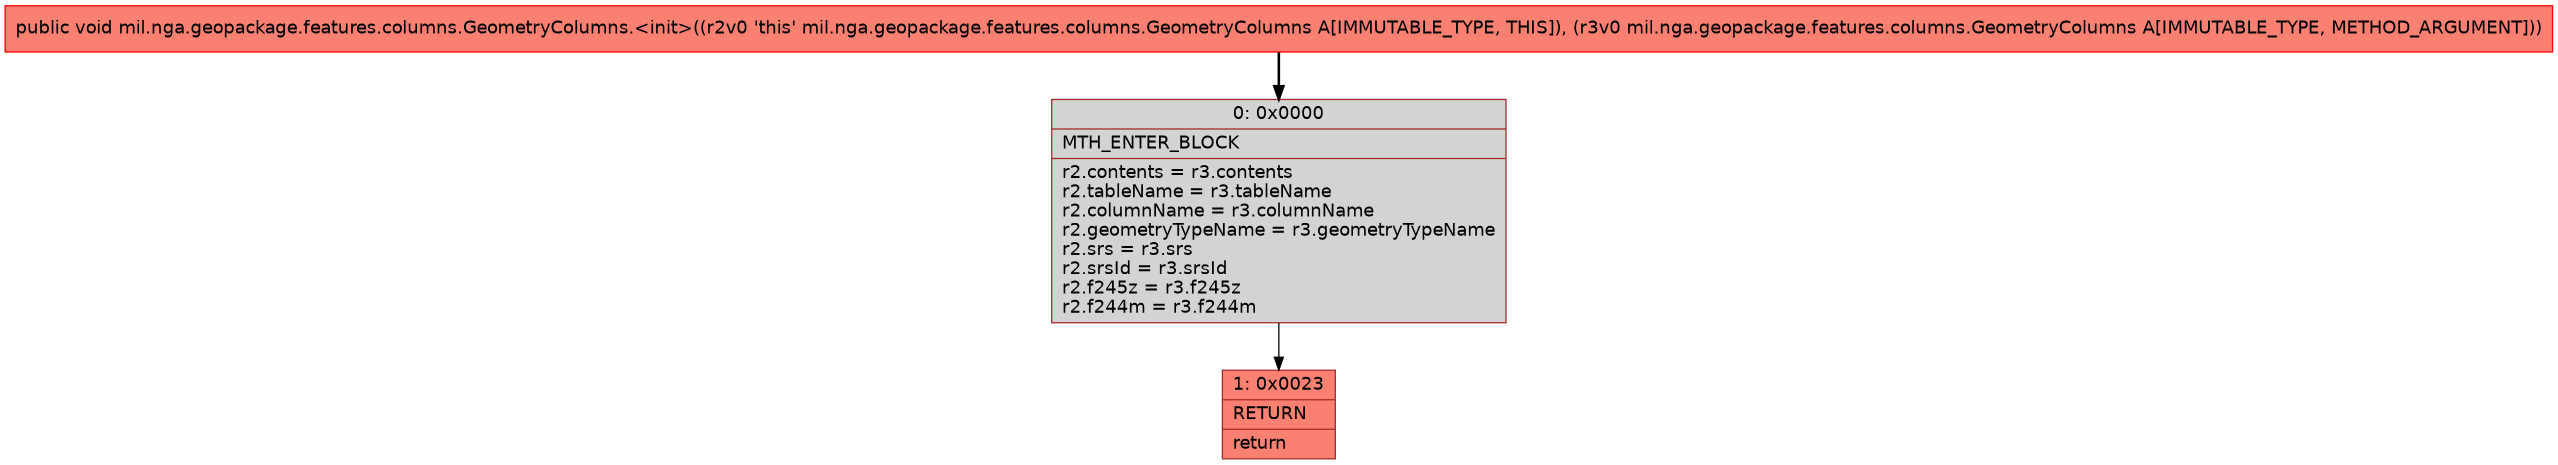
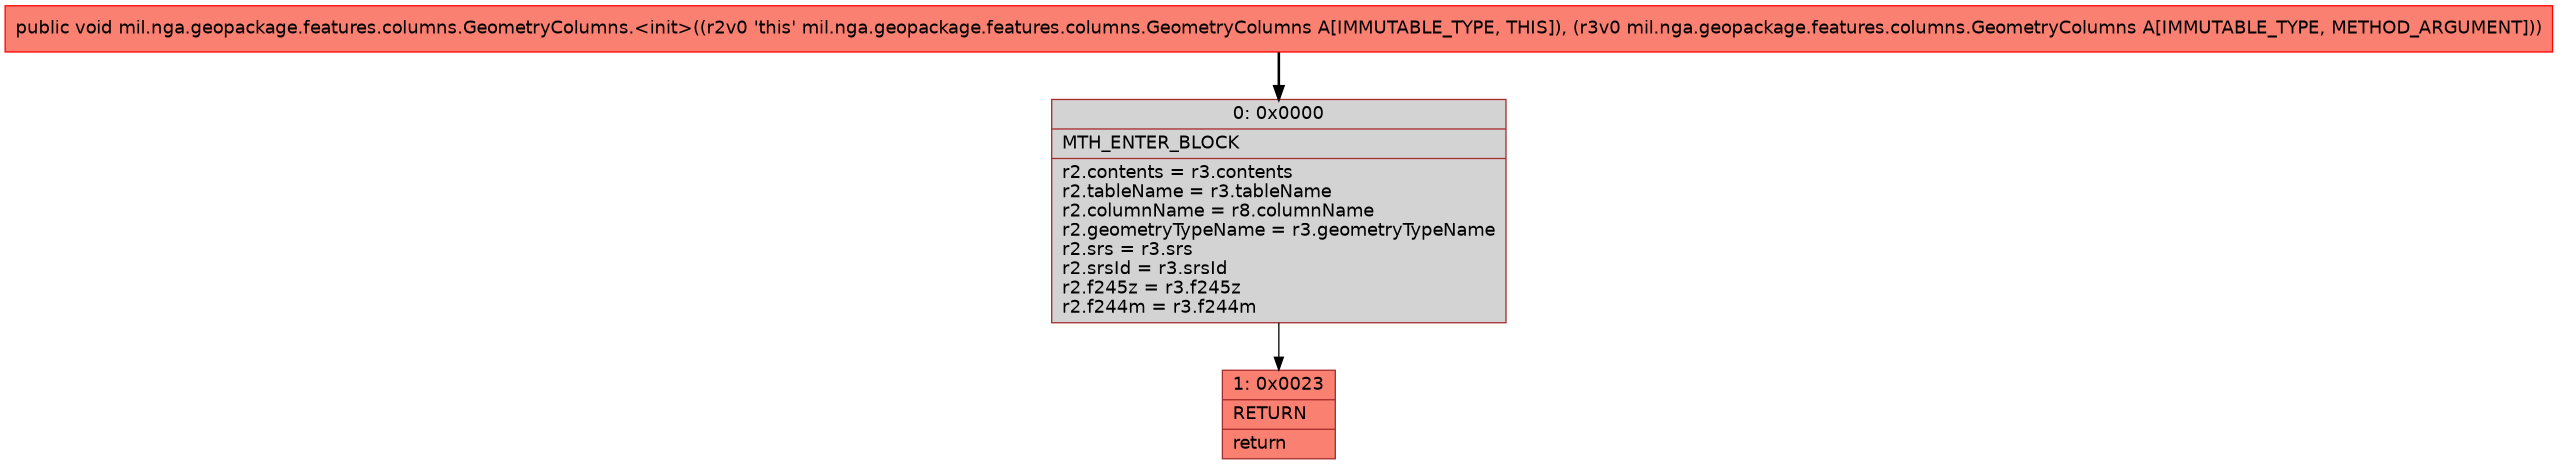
  digraph {
    fontname="DejaVu Sans"
    node [shape=record style=filled fillcolor=salmon color=brown fontname="DejaVu Sans"]
    edge [fontname="DejaVu Sans"]
-   n1 [label="{0\:\ 0x0000|MTH_ENTER_BLOCK\l|r2.contents = r3.contents\lr2.tableName = r3.tableName\lr2.columnName = r3.columnName\lr2.geometryTypeName = r3.geometryTypeName\lr2.srs = r3.srs\lr2.srsId = r3.srsId\lr2.f245z = r3.f245z\lr2.f244m = r3.f244m\l}" fillcolor=lightgrey]
+   n1 [label="{0\:\ 0x0000|MTH_ENTER_BLOCK\l|r2.contents = r3.contents\lr2.tableName = r3.tableName\lr2.columnName = r8.columnName\lr2.geometryTypeName = r3.geometryTypeName\lr2.srs = r3.srs\lr2.srsId = r3.srsId\lr2.f245z = r3.f245z\lr2.f244m = r3.f244m\l}" fillcolor=lightgrey]
    n2 [label="{1\:\ 0x0023|RETURN\l|return\l}"]
    n3 [label="{public void mil.nga.geopackage.features.columns.GeometryColumns.\<init\>((r2v0 'this' mil.nga.geopackage.features.columns.GeometryColumns A[IMMUTABLE_TYPE, THIS]), (r3v0 mil.nga.geopackage.features.columns.GeometryColumns A[IMMUTABLE_TYPE, METHOD_ARGUMENT])) }" color=red]
    n1 -> n2 [style=solid]
    n3 -> n1 [style=bold]
  }
